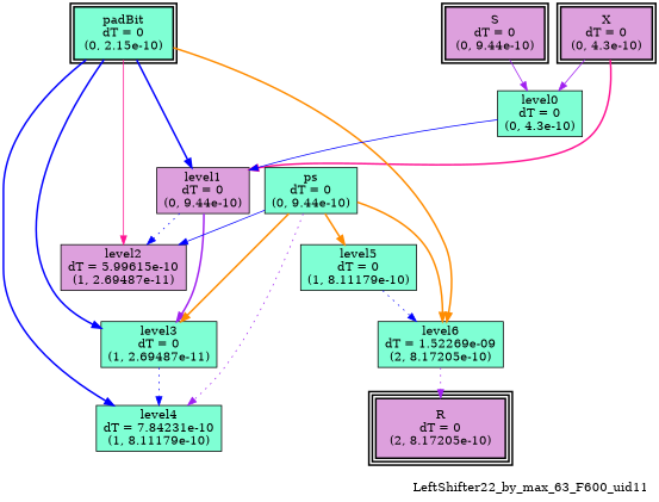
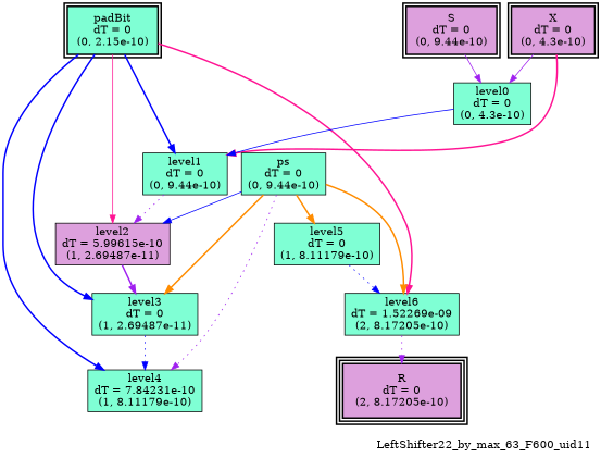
  digraph {
    label=LeftShifter22_by_max_63_F600_uid11
    labeljust=right
    labelloc=bottom
    nodesep=0.25
    ranksep=0.5
    node [color=black fillcolor=aquamarine peripheries=1 shape=box style=filled]
    edge [arrowhead=normal arrowsize=1.0 arrowtail=normal color=blue dir=forward style=bold]
    n1 [fillcolor=plum label="X\ndT = 0\n(0, 4.3e-10)" peripheries=2 style="bold, filled,filled"]
    n2 [fillcolor=plum label="S\ndT = 0\n(0, 9.44e-10)" peripheries=2 style="bold, filled,filled"]
    n3 [label="padBit\ndT = 0\n(0, 2.15e-10)" peripheries=2 style="bold, filled,filled"]
    n4 [fillcolor=plum label="R\ndT = 0\n(2, 8.17205e-10)" peripheries=3 style="bold, filled,filled"]
    n5 [label="level0\ndT = 0\n(0, 4.3e-10)"]
-   n6 [fillcolor=plum label="level1\ndT = 0\n(0, 9.44e-10)"]
+   n6 [label="level1\ndT = 0\n(0, 9.44e-10)"]
    n7 [fillcolor=plum label="level2\ndT = 5.99615e-10\n(1, 2.69487e-11)"]
    n8 [label="level3\ndT = 0\n(1, 2.69487e-11)"]
    n9 [label="level4\ndT = 7.84231e-10\n(1, 8.11179e-10)"]
    n10 [label="level6\ndT = 1.52269e-09\n(2, 8.17205e-10)"]
    n11 [label="ps\ndT = 0\n(0, 9.44e-10)"]
    n12 [label="level5\ndT = 0\n(1, 8.11179e-10)"]
    subgraph sub_1 {
      rank=same
      n1
      n2
      n3
    }
    subgraph sub_2 {
      rank=same
      n4
    }
    n1 -> n5 [color=purple style=solid]
    n1 -> n6 [color=deeppink]
    n2 -> n5 [color=purple style=solid]
    n3 -> n6
    n3 -> n7 [color=deeppink style=solid]
    n3 -> n8
    n3 -> n9
-   n3 -> n10 [color=darkorange]
+   n3 -> n10 [color=deeppink]
    n5 -> n6 [style=solid]
-   n6 -> n7 [style=dotted]
-   n6 -> n8 [color=purple]
+   n6 -> n7 [color=purple style=dotted]
+   n7 -> n8 [color=purple]
    n8 -> n9 [style=dotted]
    n10 -> n4 [color=purple style=dotted]
    n11 -> n7 [style=solid]
    n11 -> n8 [color=darkorange]
    n11 -> n9 [color=purple style=dotted]
    n11 -> n10 [color=darkorange]
    n11 -> n12 [color=darkorange]
    n12 -> n10 [style=dotted]
  }
